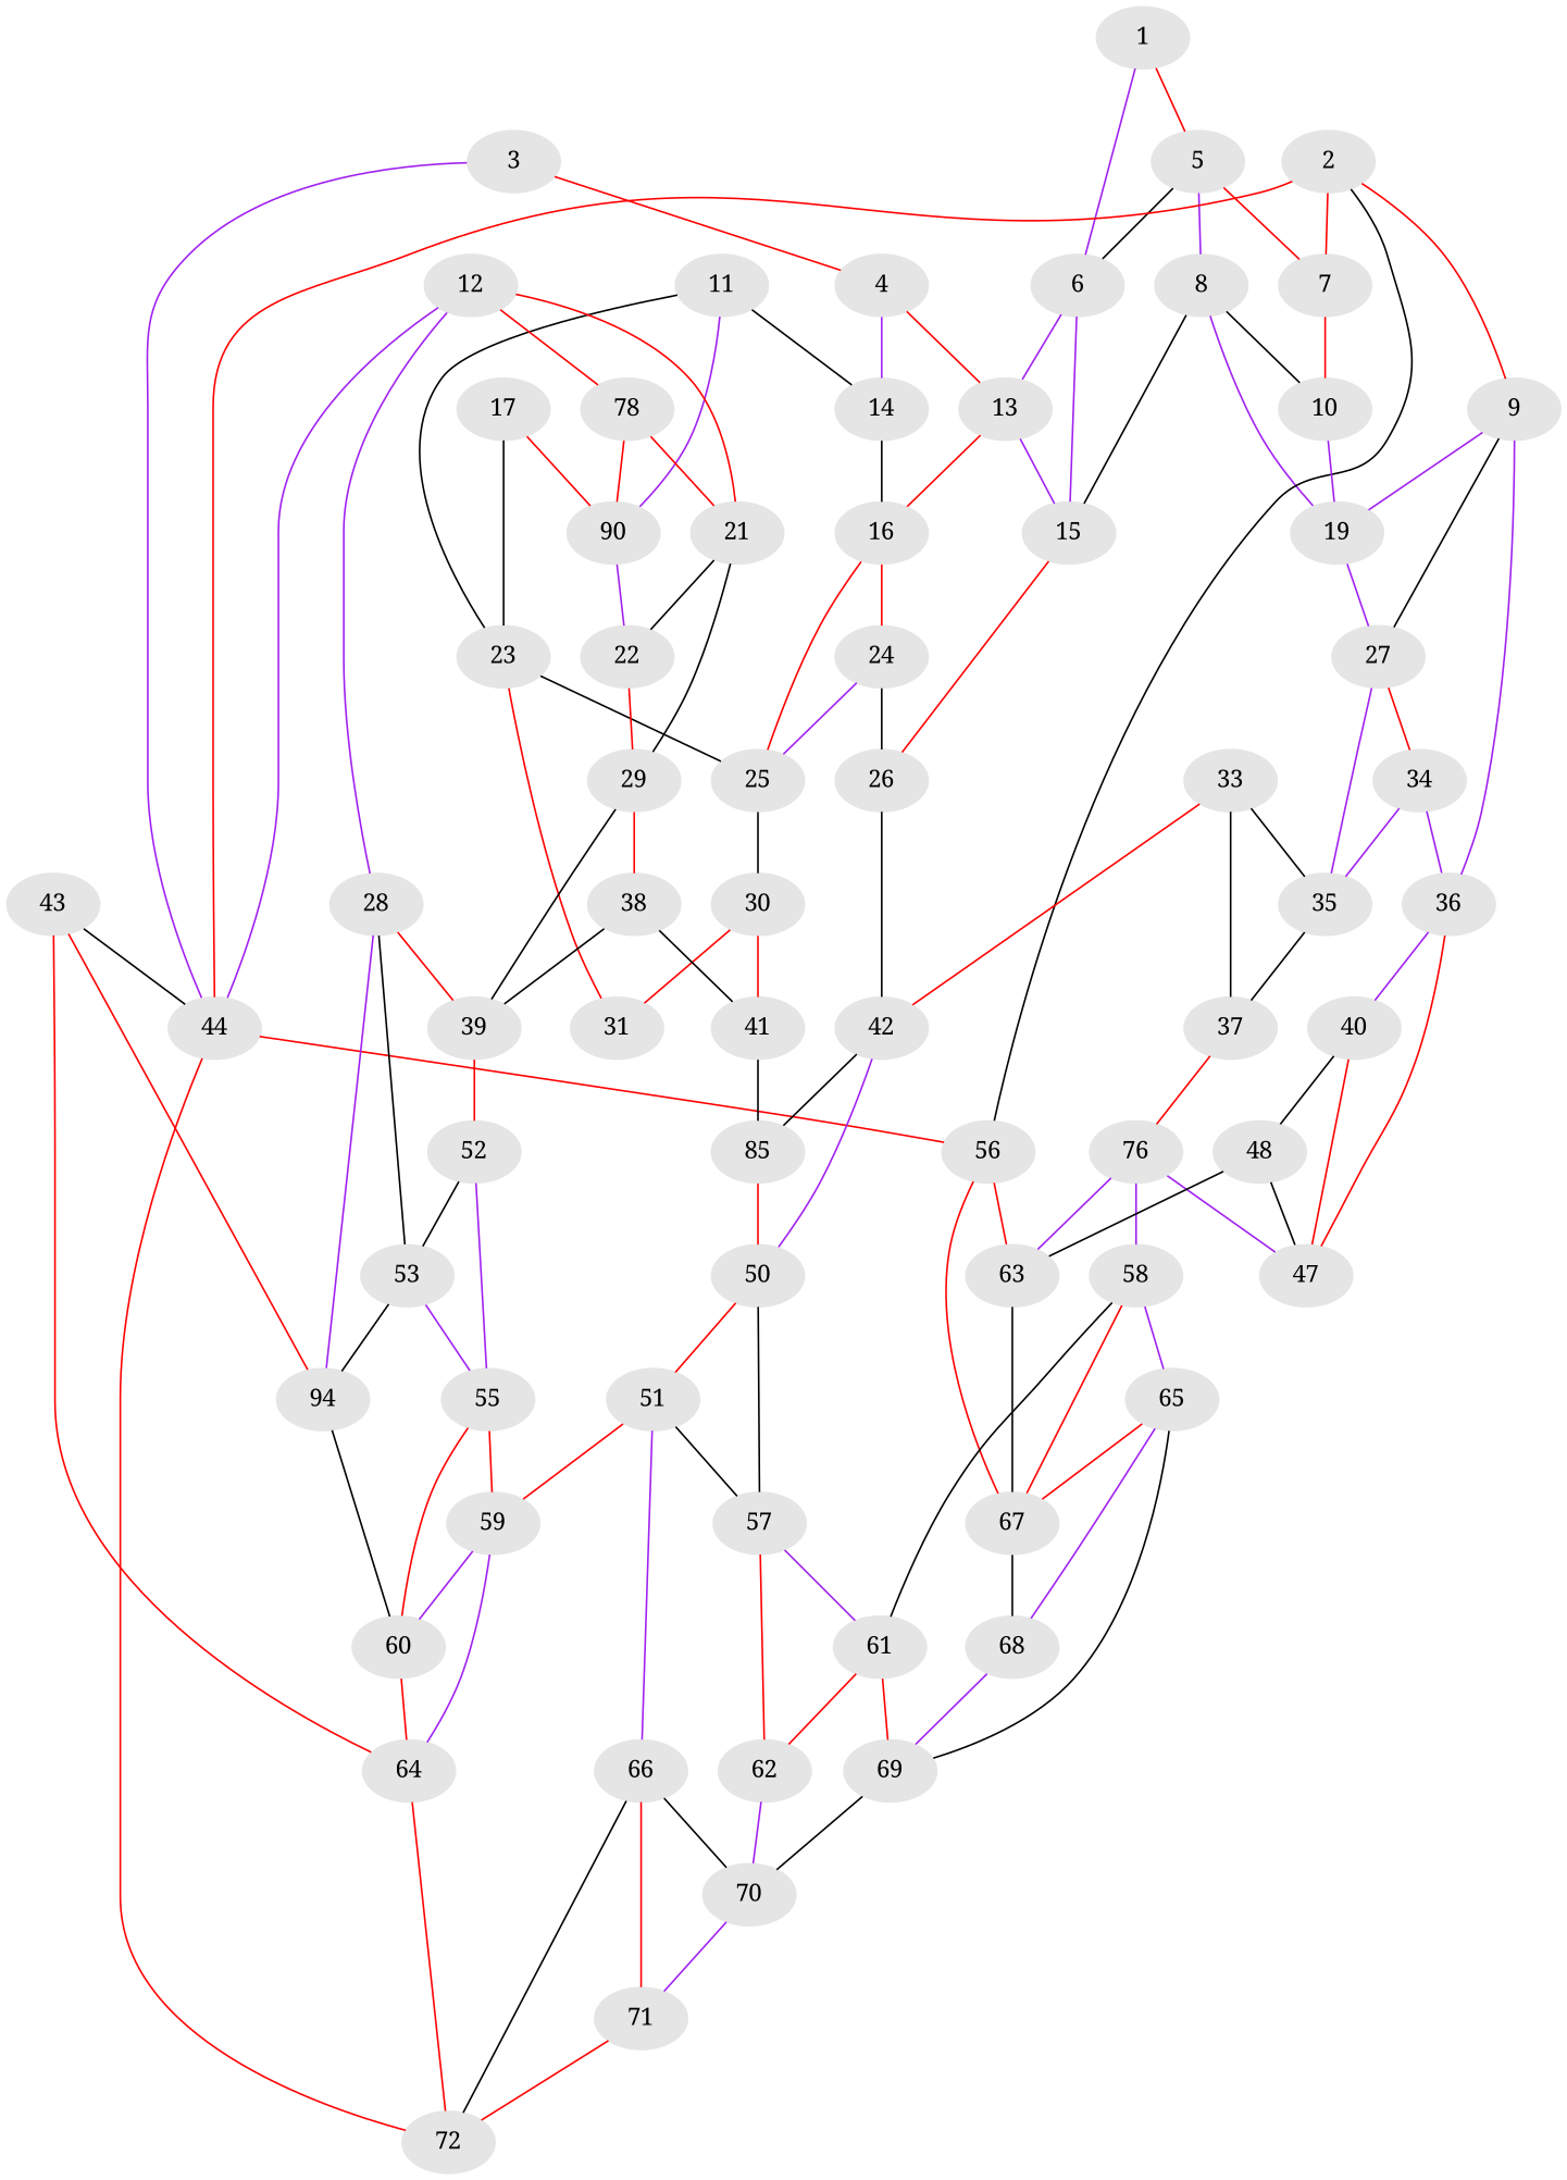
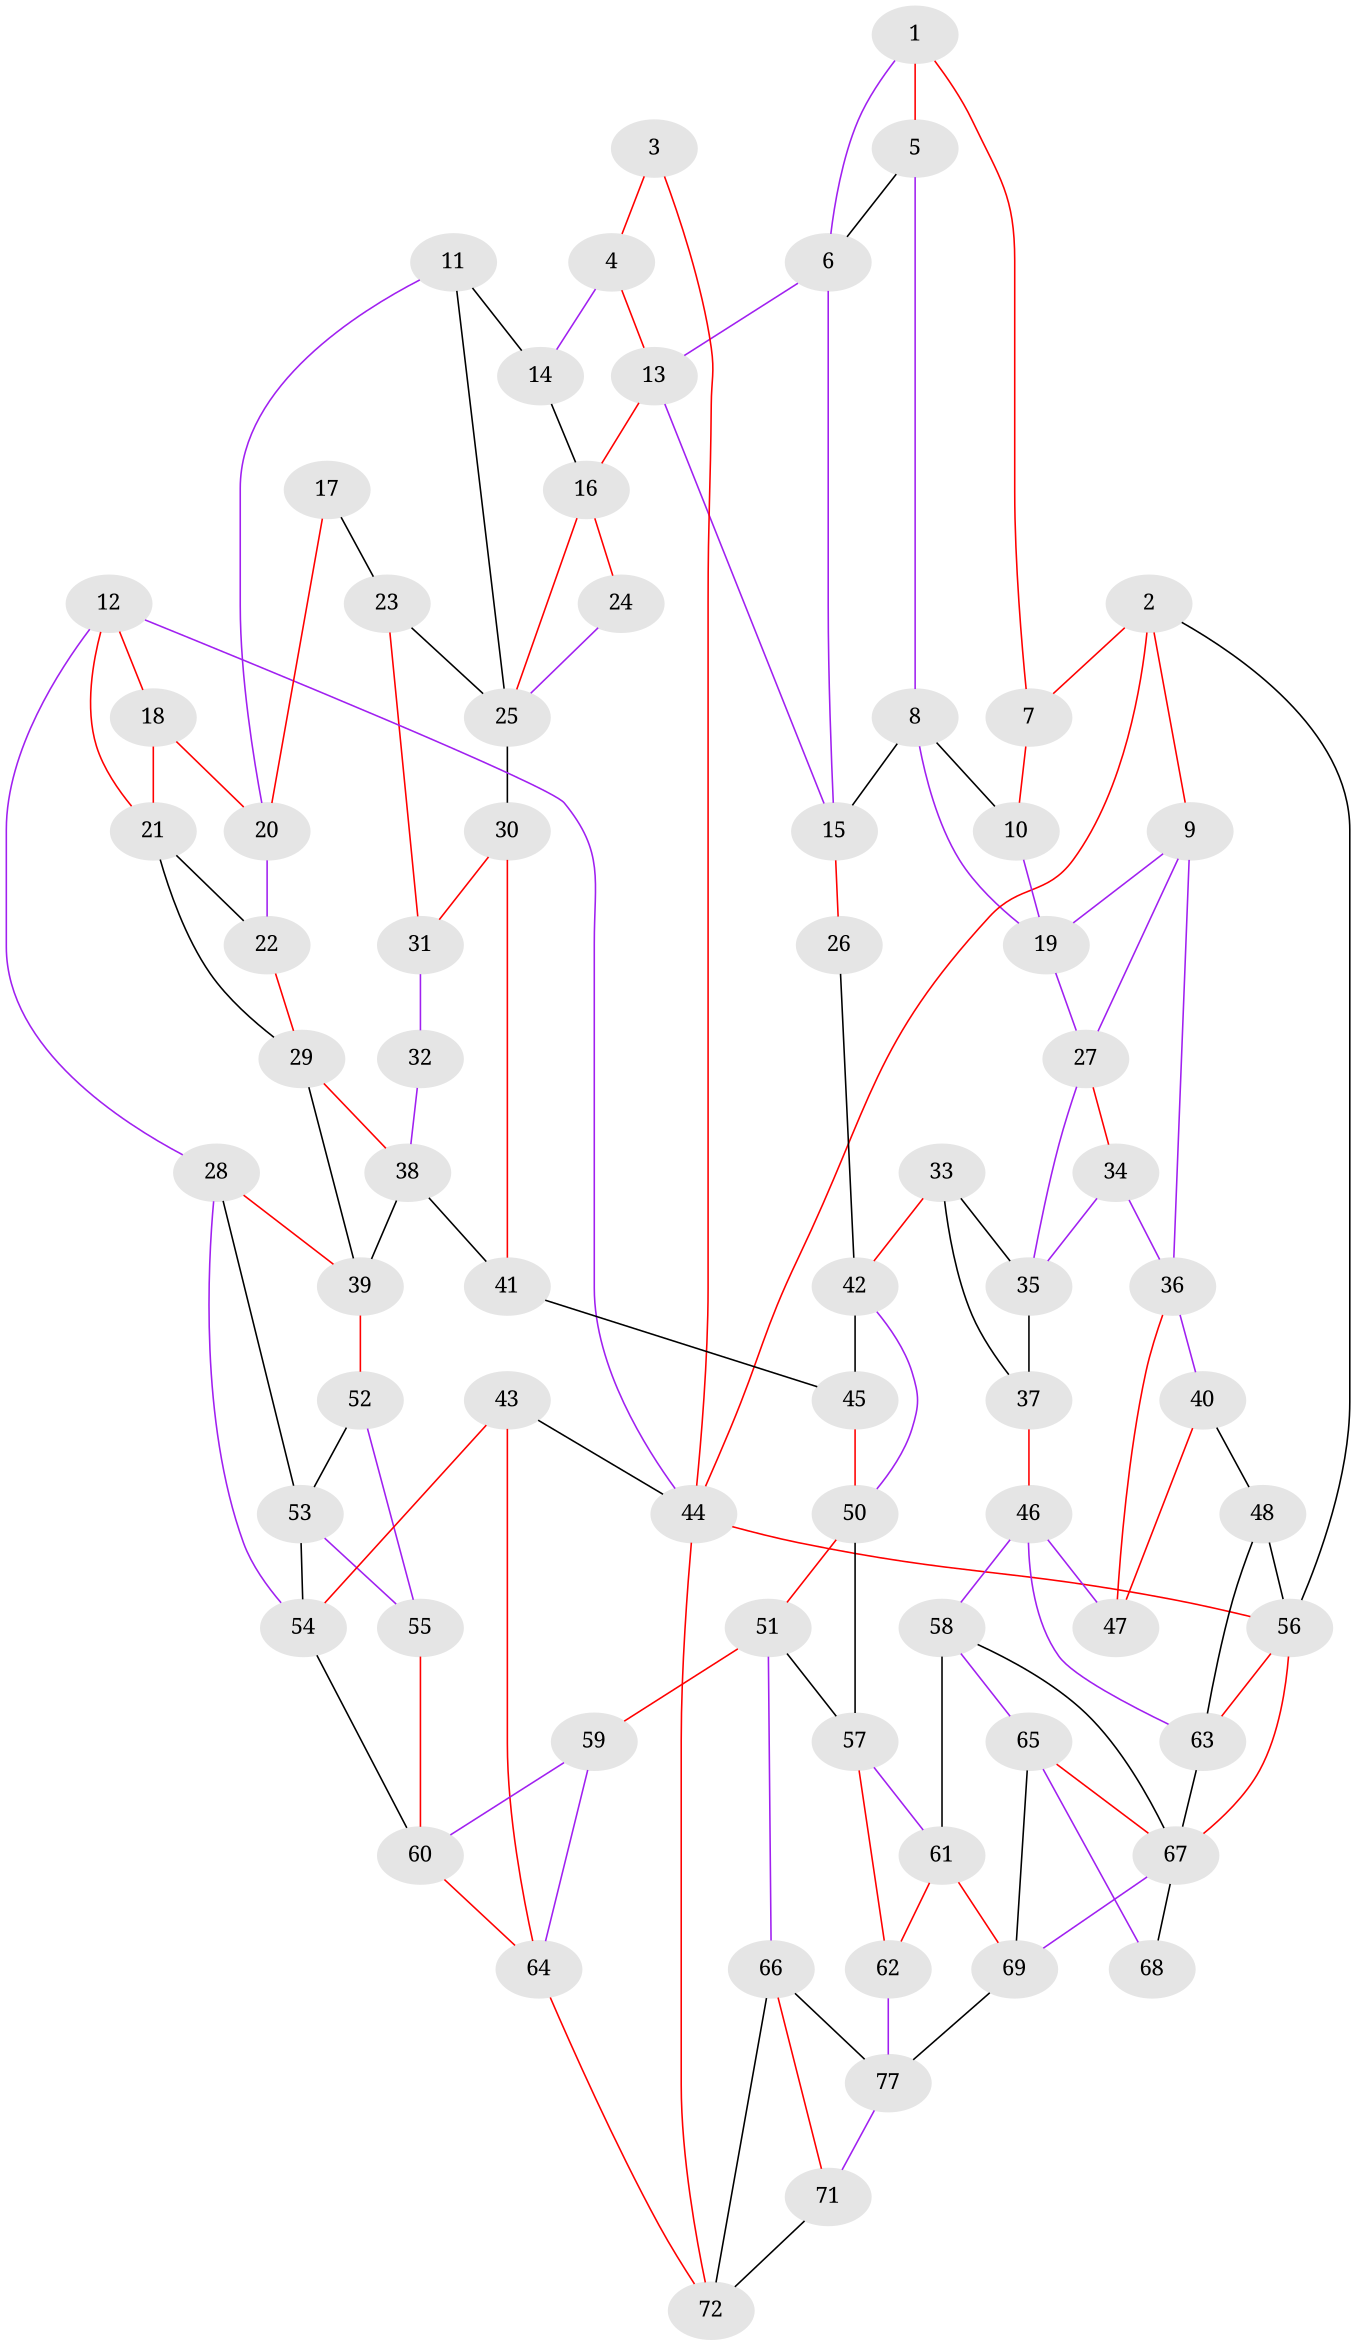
  graph {
    fontname="Noto Serif"
    node [color=gray90 fontname="Noto Serif" style=filled]
    edge [color=red fontname="Noto Serif" weight=1.0]
    1
    5
    6
    7
    8
    13
    15
    2
    9
    44
    56
    10
    19
    27
    36
    72
    63
    67
    3
    4
    14
    16
    26
    34
    35
    40
    47
    11
-   20 [label=90]
+   20
    23
    22
    25
    31
    12
-   18 [label=78]
+   18
    21
    28
    29
    39
    53
-   54 [label=94]
+   54
    24
    42
    30
    17
    38
+   32
    41
    33
    37
-   45 [label=85]
+   45
    50
    52
    55
    60
-   46 [label=76]
+   46
    48
    58
    51
    57
    43
    64
    61
    65
    59
    66
    62
-   70
+   70 [label=77]
    71
    68
    69
    1 -- 5
    1 -- 6 [color=purple]
    5 -- 6 [color=black]
-   5 -- 7
+   1 -- 7
    5 -- 8 [color=purple]
    6 -- 13 [color=purple]
    6 -- 15 [color=purple]
    7 -- 10 [weight=2.0]
    8 -- 15 [color=black]
    8 -- 10 [color=black]
    8 -- 19 [color=purple]
    13 -- 15 [color=purple]
    13 -- 16
    15 -- 26
    2 -- 7
    2 -- 9
    2 -- 44
    2 -- 56 [color=black]
    9 -- 19 [color=purple]
-   9 -- 27 [color=black]
+   9 -- 27 [color=purple]
    9 -- 36 [color=purple]
    44 -- 56
    44 -- 72
    56 -- 63
    56 -- 67
    10 -- 19 [color=purple]
    19 -- 27 [color=purple]
    27 -- 34
    27 -- 35 [color=purple]
    36 -- 40 [color=purple]
    36 -- 47
    63 -- 67 [color=black weight=2.0]
    67 -- 68 [color=black]
-   3 -- 44 [color=purple]
+   3 -- 44
    3 -- 4
    4 -- 13
    4 -- 14 [color=purple weight=2.0]
    14 -- 16 [color=black]
    16 -- 25
    16 -- 24
    26 -- 42 [color=black]
    34 -- 36 [color=purple]
    34 -- 35 [color=purple]
    35 -- 37 [color=black]
    40 -- 47
    40 -- 48 [color=black]
    11 -- 14 [color=black]
    11 -- 20 [color=purple]
-   11 -- 23 [color=black]
+   11 -- 25 [color=black]
    20 -- 22 [color=purple]
    23 -- 25 [color=black]
    23 -- 31
    22 -- 29
    25 -- 30 [color=black]
+   31 -- 32 [color=purple weight=2.0]
    12 -- 44 [color=purple]
    12 -- 18
    12 -- 21
    12 -- 28 [color=purple]
    18 -- 20 [weight=2.0]
    18 -- 21
    21 -- 22 [color=black]
    21 -- 29 [color=black]
    28 -- 39
    28 -- 53 [color=black]
    28 -- 54 [color=purple]
    29 -- 39 [color=black]
    29 -- 38
    39 -- 52
    53 -- 54 [color=black]
    53 -- 55 [color=purple]
    54 -- 60 [color=black]
-   24 -- 26 [color=black]
    24 -- 25 [color=purple]
    42 -- 45 [color=black]
    42 -- 50 [color=purple]
    30 -- 31
    30 -- 41
    17 -- 20 [weight=2.0]
    17 -- 23 [color=black]
    38 -- 39 [color=black]
    38 -- 41 [color=black]
+   32 -- 38 [color=purple]
    41 -- 45 [color=black weight=2.0]
    33 -- 35 [color=black]
    33 -- 42
    33 -- 37 [color=black]
    37 -- 46
    45 -- 50
    50 -- 51
    50 -- 57 [color=black]
    52 -- 53 [color=black]
    52 -- 55 [color=purple]
    55 -- 60
-   55 -- 59
    60 -- 64
    46 -- 63 [color=purple]
    46 -- 47 [color=purple]
    46 -- 58 [color=purple]
-   48 -- 47 [color=black]
+   48 -- 56 [color=black]
    48 -- 63 [color=black]
-   58 -- 67
+   58 -- 67 [color=black]
    58 -- 61 [color=black]
    58 -- 65 [color=purple]
    51 -- 57 [color=black]
    51 -- 59
    51 -- 66 [color=purple]
    57 -- 61 [color=purple]
    57 -- 62
    43 -- 44 [color=black]
    43 -- 54
    43 -- 64
    64 -- 72
    61 -- 62
    61 -- 69
    65 -- 67
    65 -- 68 [color=purple]
    65 -- 69 [color=black]
    59 -- 60 [color=purple]
    59 -- 64 [color=purple]
    66 -- 72 [color=black]
    66 -- 70 [color=black]
    66 -- 71
    62 -- 70 [color=purple]
    70 -- 71 [color=purple]
-   71 -- 72
-   68 -- 69 [color=purple]
+   71 -- 72 [color=black]
+   67 -- 69 [color=purple]
    69 -- 70 [color=black]
  }
